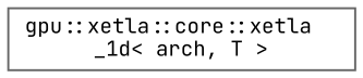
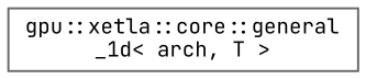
  digraph {
    rankdir=LR
    fontname="JetBrains Mono"
-   n1 [color=grey40 fillcolor=white fontname="JetBrains Mono" fontsize=10 height=0.2 label="gpu::xetla::core::xetla\l_1d\< arch, T \>" shape=box style=filled width=0.4]
+   n1 [color=grey40 fillcolor=white fontname="JetBrains Mono" fontsize=10 height=0.2 label="gpu::xetla::core::general\l_1d\< arch, T \>" shape=box style=filled width=0.4]
  }
